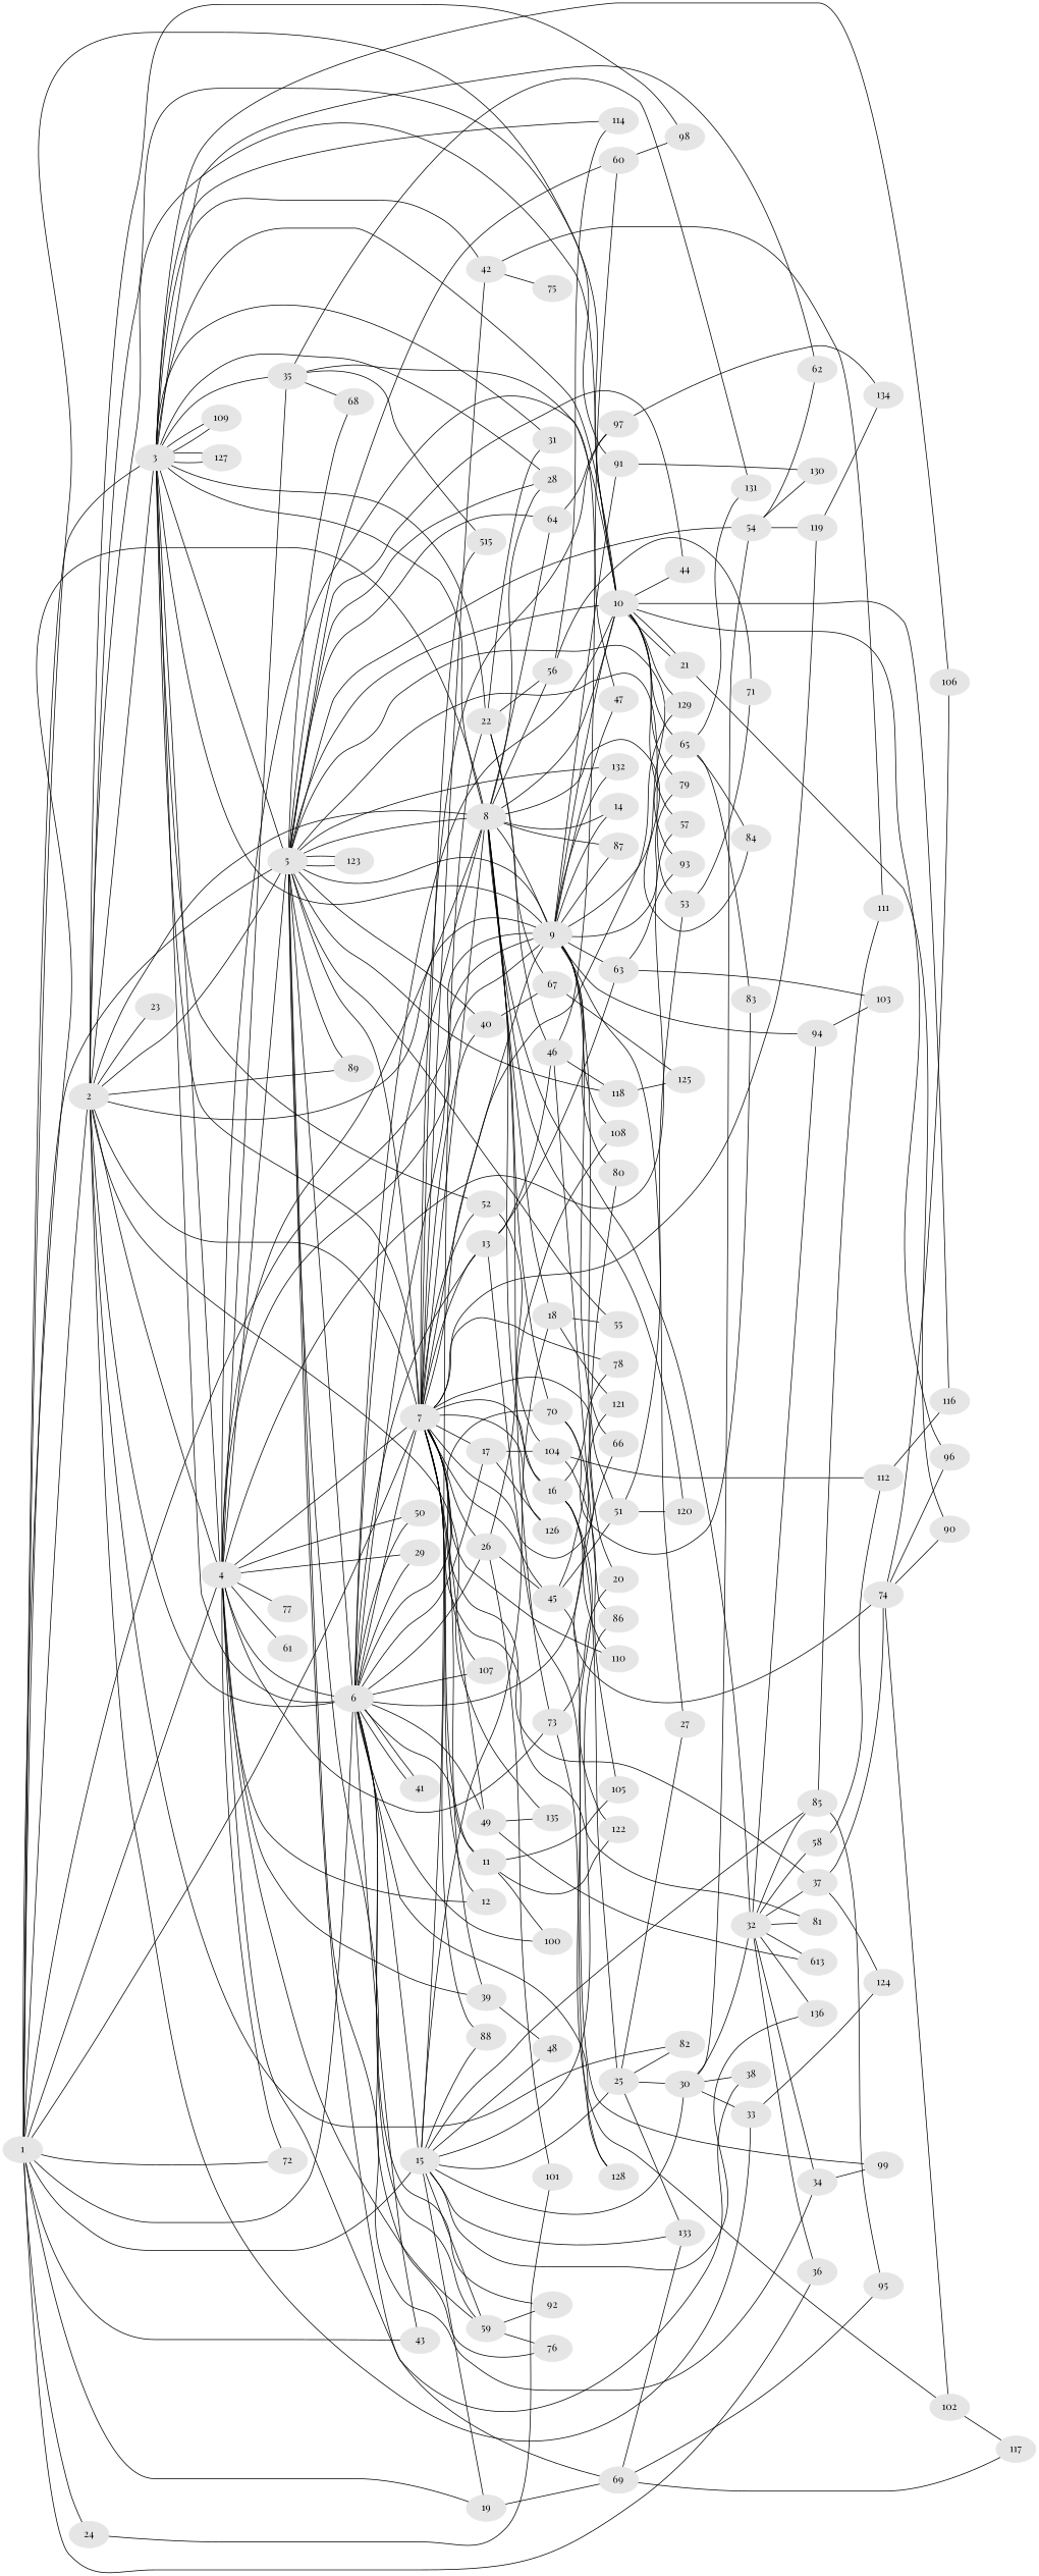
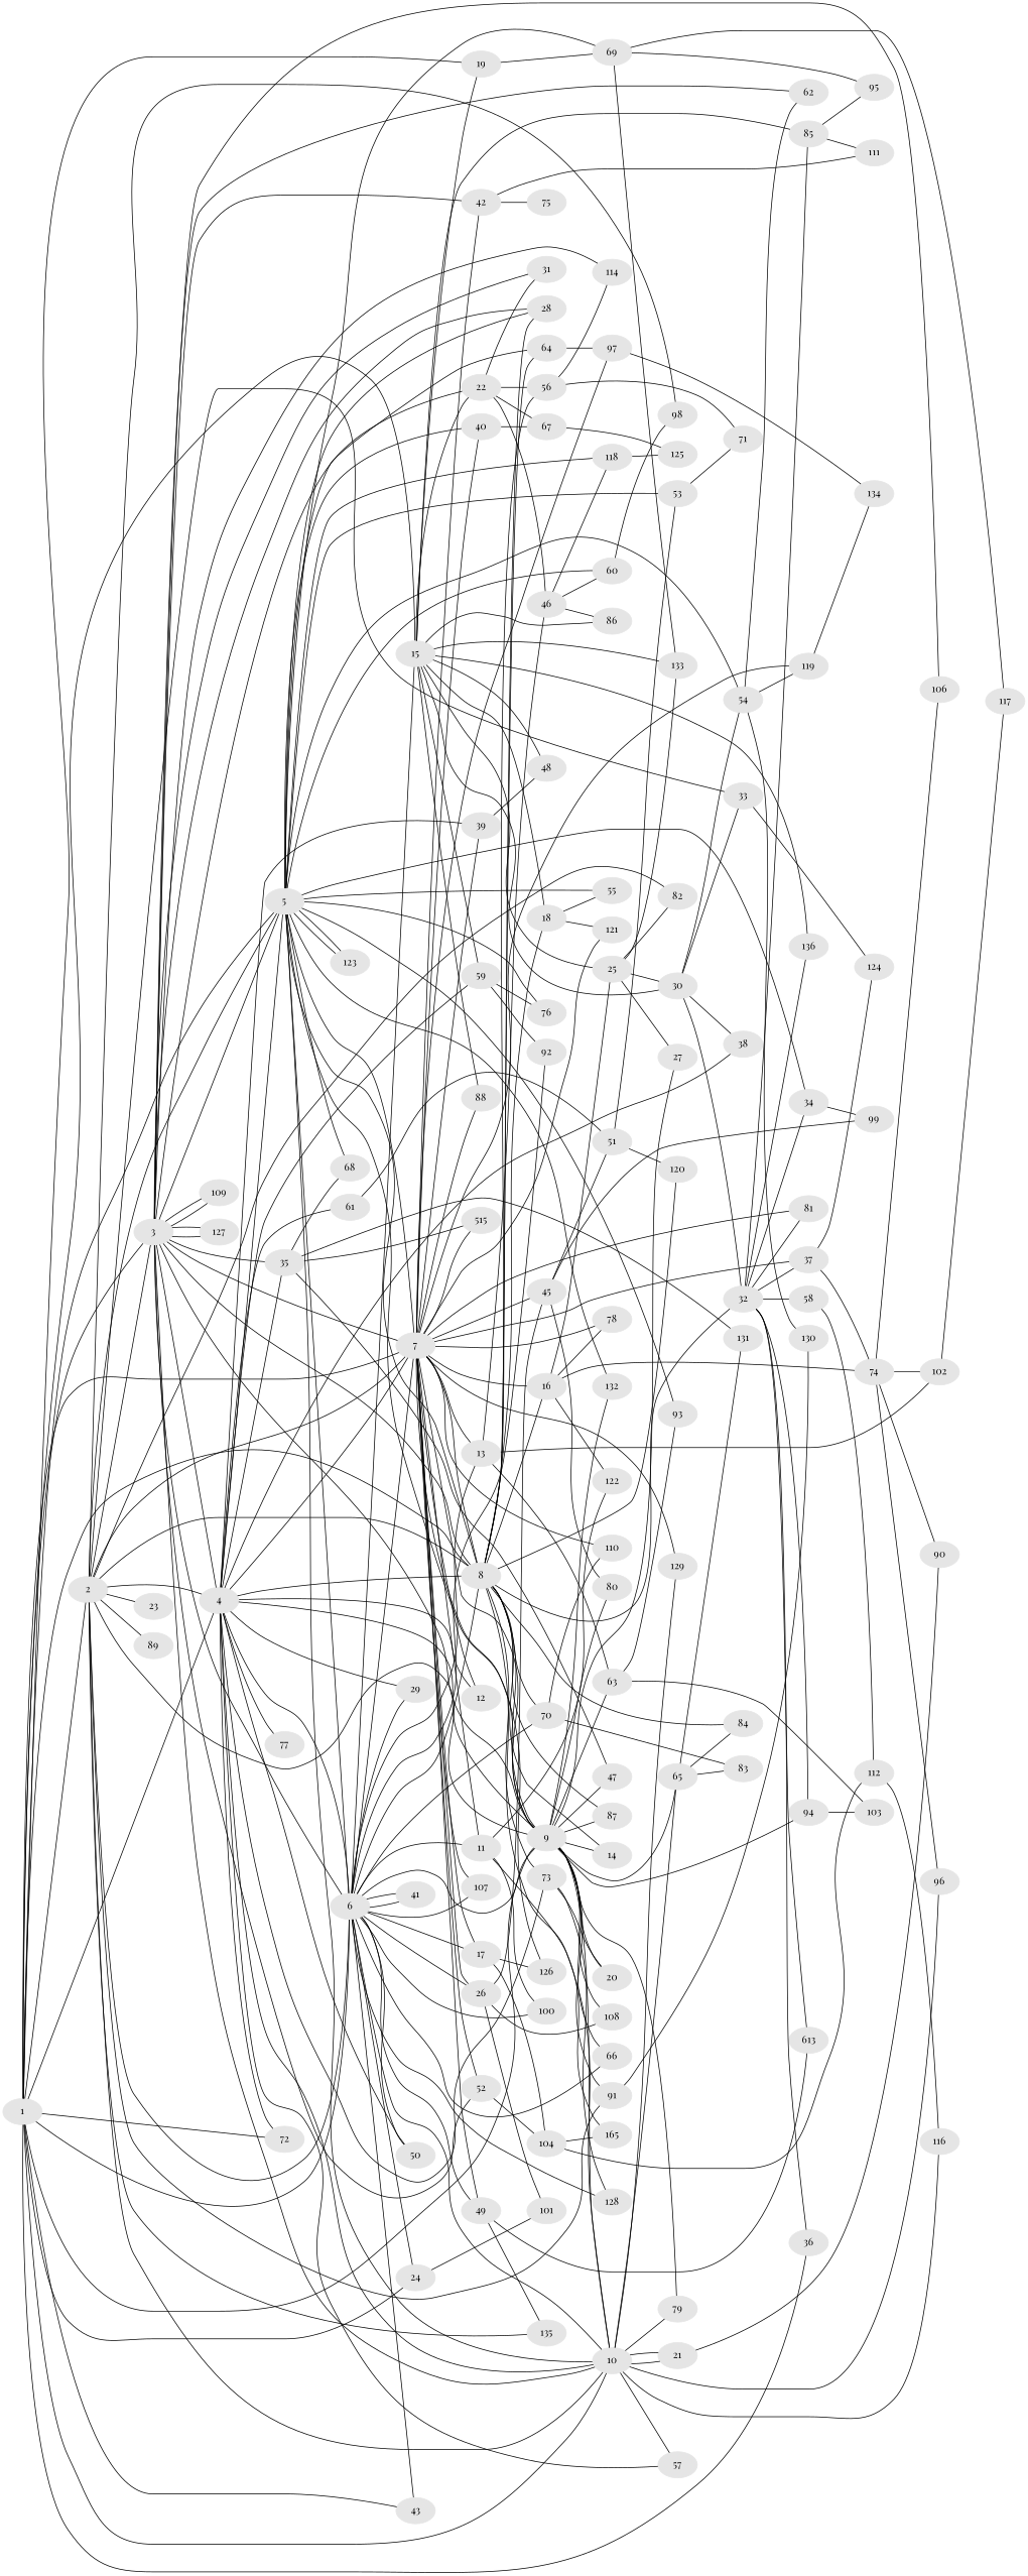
  graph {
    fontname="Playfair Display"
    rankdir=LR
    node [color=gray90 fontname="Playfair Display" style=filled]
    edge [fontname="Playfair Display"]
    1
    2
    3
    4
    5
    6
    7
    8
    9
    10
    15
    19
    24
    36
    43
    72
    23
    33
    82
    89
    91
    98
    135
    22
    28
    31
    35
    42
    52
    62
    106
    109
    114
    127
    50
    61
    12
    29
    38
    39
    57
    59
    73
    77
    34
    40
-   44
    53
    54
    55
    60
    64
    68
    69
    76
    93
    118
    123
    132
    11
    13
    17
    26
    41
    49
    66
    70
    92
    100
    107
    128
    16
    37
    45
    51
    78
    81
    88
    97
    110
    n81 [label=515]
    119
    121
    126
    129
    14
    18
    32
    56
    84
    87
    120
    20
    27
    47
    63
    65
    79
    80
    94
    108
    21
    96
    116
    25
    30
    48
    85
    86
    136
    133
    101
    124
    130
    46
    67
    131
    75
    111
    104
    99
    71
    95
    117
    125
-   105
+   105 [label=165]
    122
    102
    n129 [label=613]
    83
    74
    134
    58
    103
    90
    112
    1 -- 2
    1 -- 3
    1 -- 4
    1 -- 5
    1 -- 6
    1 -- 7
    1 -- 8
    1 -- 9
    1 -- 10
    1 -- 15
    1 -- 19
    1 -- 24
    1 -- 36
    1 -- 43
    1 -- 72
    2 -- 3
    2 -- 4
    2 -- 5
    2 -- 6
    2 -- 7
    2 -- 8
    2 -- 9
    2 -- 10
    2 -- 23
    2 -- 33
    2 -- 82
    2 -- 89
    2 -- 91
    2 -- 98
    2 -- 135
    3 -- 4
    3 -- 5
    3 -- 6
    3 -- 7
    3 -- 8
    3 -- 9
    3 -- 10
    3 -- 22
    3 -- 28
    3 -- 31
    3 -- 35
    3 -- 42
    3 -- 52
    3 -- 62
    3 -- 106
    3 -- 109
    3 -- 109
    3 -- 114
    3 -- 127
    3 -- 127
    4 -- 5
    4 -- 6
    4 -- 7
    4 -- 8
    4 -- 9
    4 -- 10
    4 -- 72
    4 -- 35
    4 -- 50
    4 -- 61
    4 -- 12
    4 -- 29
    4 -- 38
    4 -- 39
    4 -- 57
    4 -- 59
    4 -- 73
    4 -- 77
    5 -- 6
    5 -- 7
    5 -- 8
    5 -- 9
    5 -- 10
-   5 -- 89
    5 -- 28
    5 -- 34
    5 -- 40
-   5 -- 44
    5 -- 53
    5 -- 54
    5 -- 55
    5 -- 60
    5 -- 64
    5 -- 68
    5 -- 69
    5 -- 76
    5 -- 93
    5 -- 118
    5 -- 123
    5 -- 123
    5 -- 132
    6 -- 7
    6 -- 8
    6 -- 9
    6 -- 10
    6 -- 15
-   6 -- 59
+   6 -- 24
    6 -- 43
    6 -- 50
    6 -- 29
    6 -- 11
    6 -- 13
    6 -- 17
    6 -- 26
    6 -- 41
    6 -- 41
    6 -- 49
    6 -- 66
    6 -- 70
    6 -- 92
    6 -- 100
    6 -- 107
    6 -- 128
    7 -- 8
    7 -- 9
    7 -- 42
    7 -- 52
    7 -- 12
    7 -- 39
    7 -- 40
    7 -- 11
    7 -- 13
    7 -- 17
    7 -- 26
    7 -- 49
    7 -- 107
    7 -- 16
    7 -- 37
    7 -- 45
-   7 -- 51
+   61 -- 51
    7 -- 78
    7 -- 81
    7 -- 88
    7 -- 97
    7 -- 110
    7 -- n81
    7 -- 119
    7 -- 121
    7 -- 126
    7 -- 129
    8 -- 9
    8 -- 10
    8 -- 28
    8 -- 73
    8 -- 64
    8 -- 70
    8 -- 16
    8 -- 14
    8 -- 18
    8 -- 32
    8 -- 56
    8 -- 84
    8 -- 87
    8 -- 120
    9 -- 10
    9 -- 91
    9 -- 132
    9 -- 66
    9 -- 14
    9 -- 87
    9 -- 20
    9 -- 27
    9 -- 47
    9 -- 63
    9 -- 65
    9 -- 79
    9 -- 80
    9 -- 94
    9 -- 108
    10 -- 57
-   10 -- 44
    10 -- 129
    10 -- 65
    10 -- 79
    10 -- 21
    10 -- 21
    10 -- 96
    10 -- 116
    15 -- 19
    15 -- 22
    15 -- 59
    15 -- 88
    15 -- 18
    15 -- 25
    15 -- 30
    15 -- 48
    15 -- 85
    15 -- 86
    15 -- 136
    15 -- 133
    19 -- 69
    24 -- 101
    33 -- 124
    91 -- 130
    22 -- 31
    22 -- 56
    22 -- 46
    22 -- 67
    35 -- 68
    35 -- n81
    35 -- 47
    35 -- 131
    42 -- 75
    42 -- 111
    52 -- 104
    39 -- 48
    59 -- 76
    59 -- 92
    73 -- 128
    73 -- 20
    34 -- 99
    40 -- 67
    53 -- 71
    54 -- 62
    54 -- 119
    54 -- 130
    60 -- 98
    64 -- 97
    69 -- 133
    69 -- 95
    69 -- 117
    118 -- 125
    11 -- 100
    11 -- 105
    11 -- 122
    13 -- 63
    13 -- 46
    13 -- 102
    17 -- 126
    17 -- 104
    26 -- 45
    26 -- 108
    26 -- 101
    49 -- 135
    49 -- n129
    70 -- 110
    70 -- 83
    16 -- 78
    16 -- 25
    16 -- 122
    16 -- 74
    37 -- 124
    37 -- 74
    45 -- 51
    45 -- 80
    45 -- 99
    51 -- 53
    51 -- 120
    97 -- 134
    119 -- 134
    18 -- 55
    18 -- 121
    32 -- 36
    32 -- 34
    32 -- 37
    32 -- 81
    32 -- 94
    32 -- 85
    32 -- 136
    32 -- n129
    32 -- 58
    56 -- 114
    56 -- 71
    63 -- 93
    63 -- 103
    65 -- 84
    65 -- 131
    65 -- 83
    94 -- 103
    21 -- 90
    25 -- 82
    25 -- 27
    25 -- 30
    25 -- 133
    30 -- 33
    30 -- 38
    30 -- 54
    30 -- 32
    85 -- 111
    85 -- 95
    46 -- 60
    46 -- 118
    46 -- 86
    67 -- 125
    104 -- 105
    104 -- 112
    102 -- 117
    74 -- 106
    74 -- 96
    74 -- 102
    74 -- 90
    58 -- 112
    112 -- 116
  }
